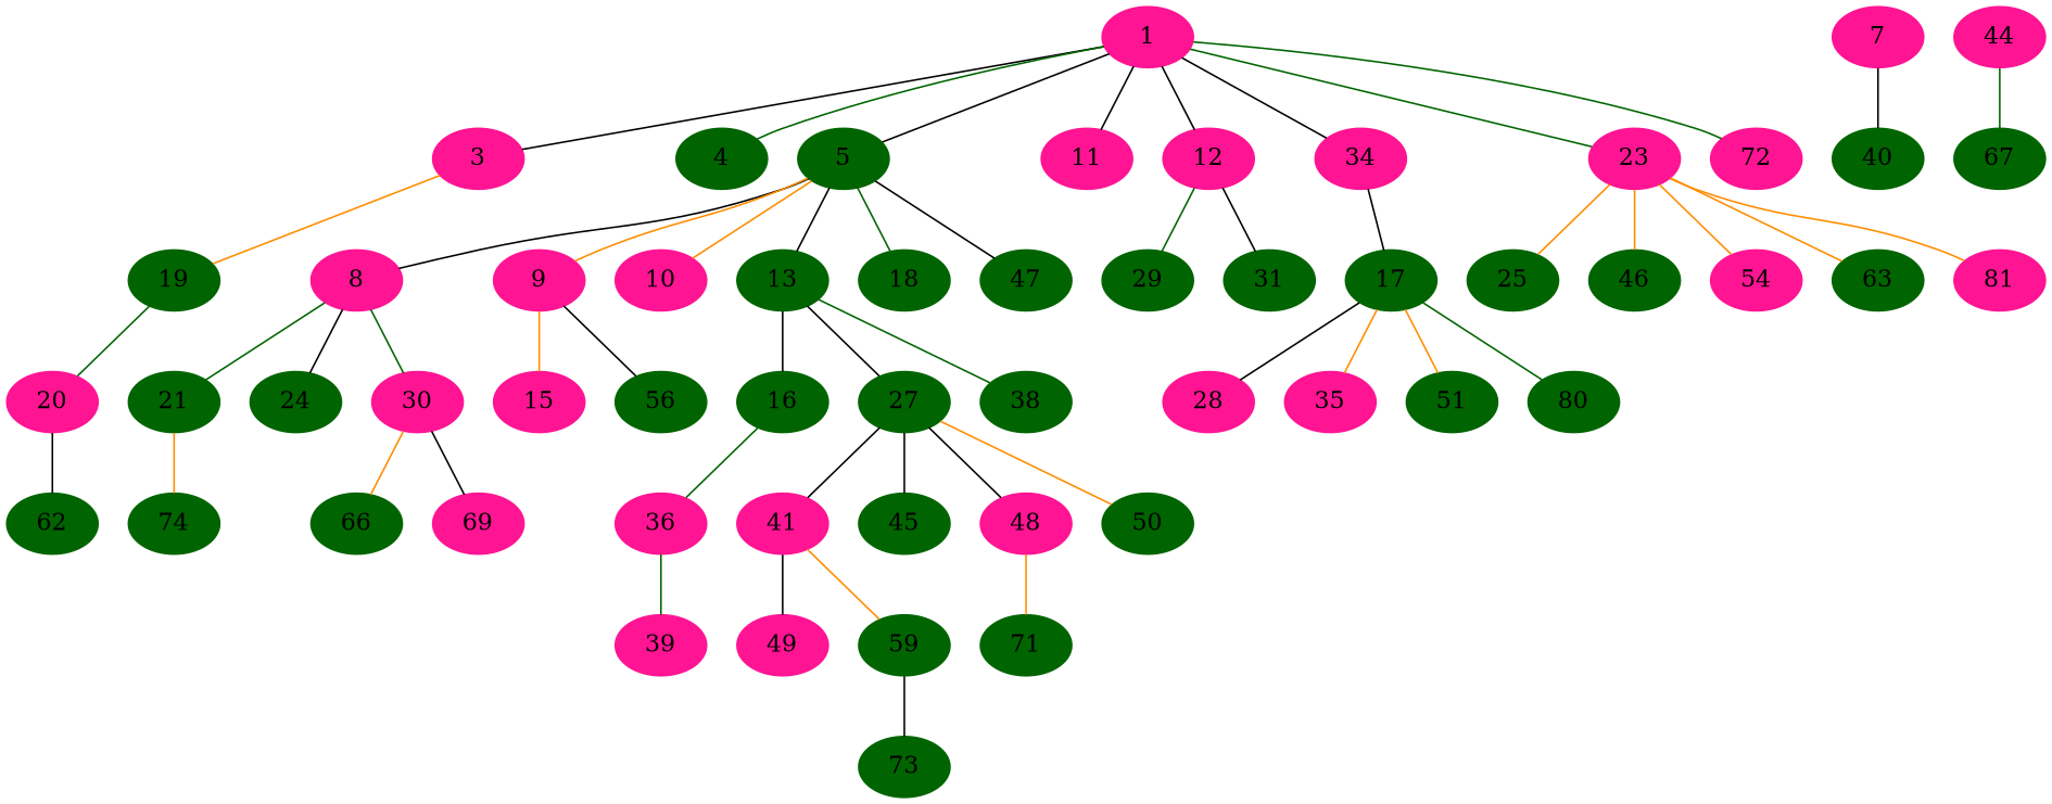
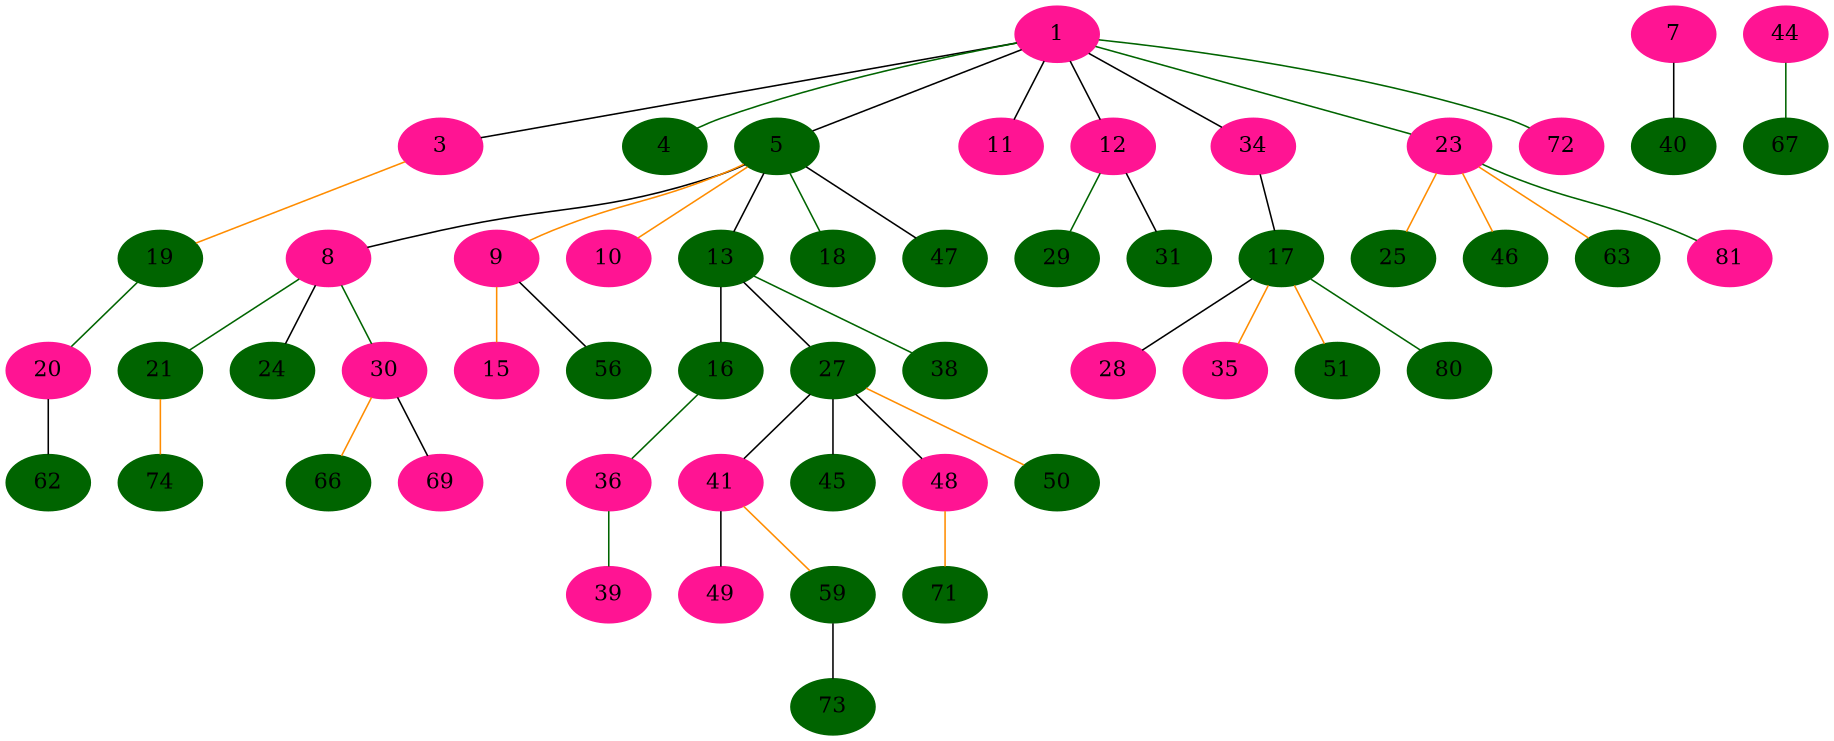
  graph {
    node [color=darkgreen style=filled]
    edge [color=black]
    1 [color=deeppink super="+2"]
    3 [color=deeppink]
    4 [super="+70"]
    5 [super="+6"]
    11 [color=deeppink]
    12 [color=deeppink]
    n7 [color=deeppink label=34]
    23 [color=deeppink super="+33"]
    72 [color=deeppink]
    19 [super="+61"]
    8 [color=deeppink]
    9 [color=deeppink super="+53"]
    10 [color=deeppink]
    13
    18
    47 [super="+55"]
    7 [color=deeppink super="+34"]
    40
    29
    31 [super="+64"]
    17 [super="+68"]
    25
    46
-   54 [color=deeppink]
    63
    81 [color=deeppink]
    20 [color=deeppink super="+22"]
    21 [super="+43"]
    24 [super="+42"]
    30 [color=deeppink super="+75"]
    15 [color=deeppink super="+76"]
    56
    16 [super="+52"]
    27 [super="+37"]
    38 [super="+58"]
    74
    66
    69 [color=deeppink]
    36 [color=deeppink]
    41 [color=deeppink super="+77"]
    45 [super="+79"]
    48 [color=deeppink super="+82"]
    50
    28 [color=deeppink]
    35 [color=deeppink]
    51
    80 [super="+83"]
    39 [color=deeppink]
    62
    44 [color=deeppink super="+65"]
    67 [super="+78"]
    49 [color=deeppink super="+57"]
    59
    71
    73
    1 -- 3
    1 -- 4 [color=darkgreen]
    1 -- 5
    1 -- 11
    1 -- 12
    1 -- n7
    1 -- 23 [color=darkgreen]
    1 -- 72 [color=darkgreen]
    3 -- 19 [color=darkorange]
    5 -- 8
    5 -- 9 [color=darkorange]
    5 -- 10 [color=darkorange]
    5 -- 13
    5 -- 18 [color=darkgreen]
    5 -- 47
    12 -- 29 [color=darkgreen]
    12 -- 31
    n7 -- 17
    23 -- 25 [color=darkorange]
    23 -- 46 [color=darkorange]
-   23 -- 54 [color=darkorange]
    23 -- 63 [color=darkorange]
-   23 -- 81 [color=darkorange]
+   23 -- 81 [color=darkgreen]
    19 -- 20 [color=darkgreen]
    8 -- 21 [color=darkgreen]
    8 -- 24
    8 -- 30 [color=darkgreen]
    9 -- 15 [color=darkorange]
    9 -- 56
    13 -- 16
    13 -- 27
    13 -- 38 [color=darkgreen]
    7 -- 40
    17 -- 28
    17 -- 35 [color=darkorange]
    17 -- 51 [color=darkorange]
    17 -- 80 [color=darkgreen]
    20 -- 62
    21 -- 74 [color=darkorange]
    30 -- 66 [color=darkorange]
    30 -- 69
    16 -- 36 [color=darkgreen]
    27 -- 41
    27 -- 45
    27 -- 48
    27 -- 50 [color=darkorange]
    36 -- 39 [color=darkgreen]
    41 -- 49
    41 -- 59 [color=darkorange]
    48 -- 71 [color=darkorange]
    44 -- 67 [color=darkgreen]
    59 -- 73
  }
